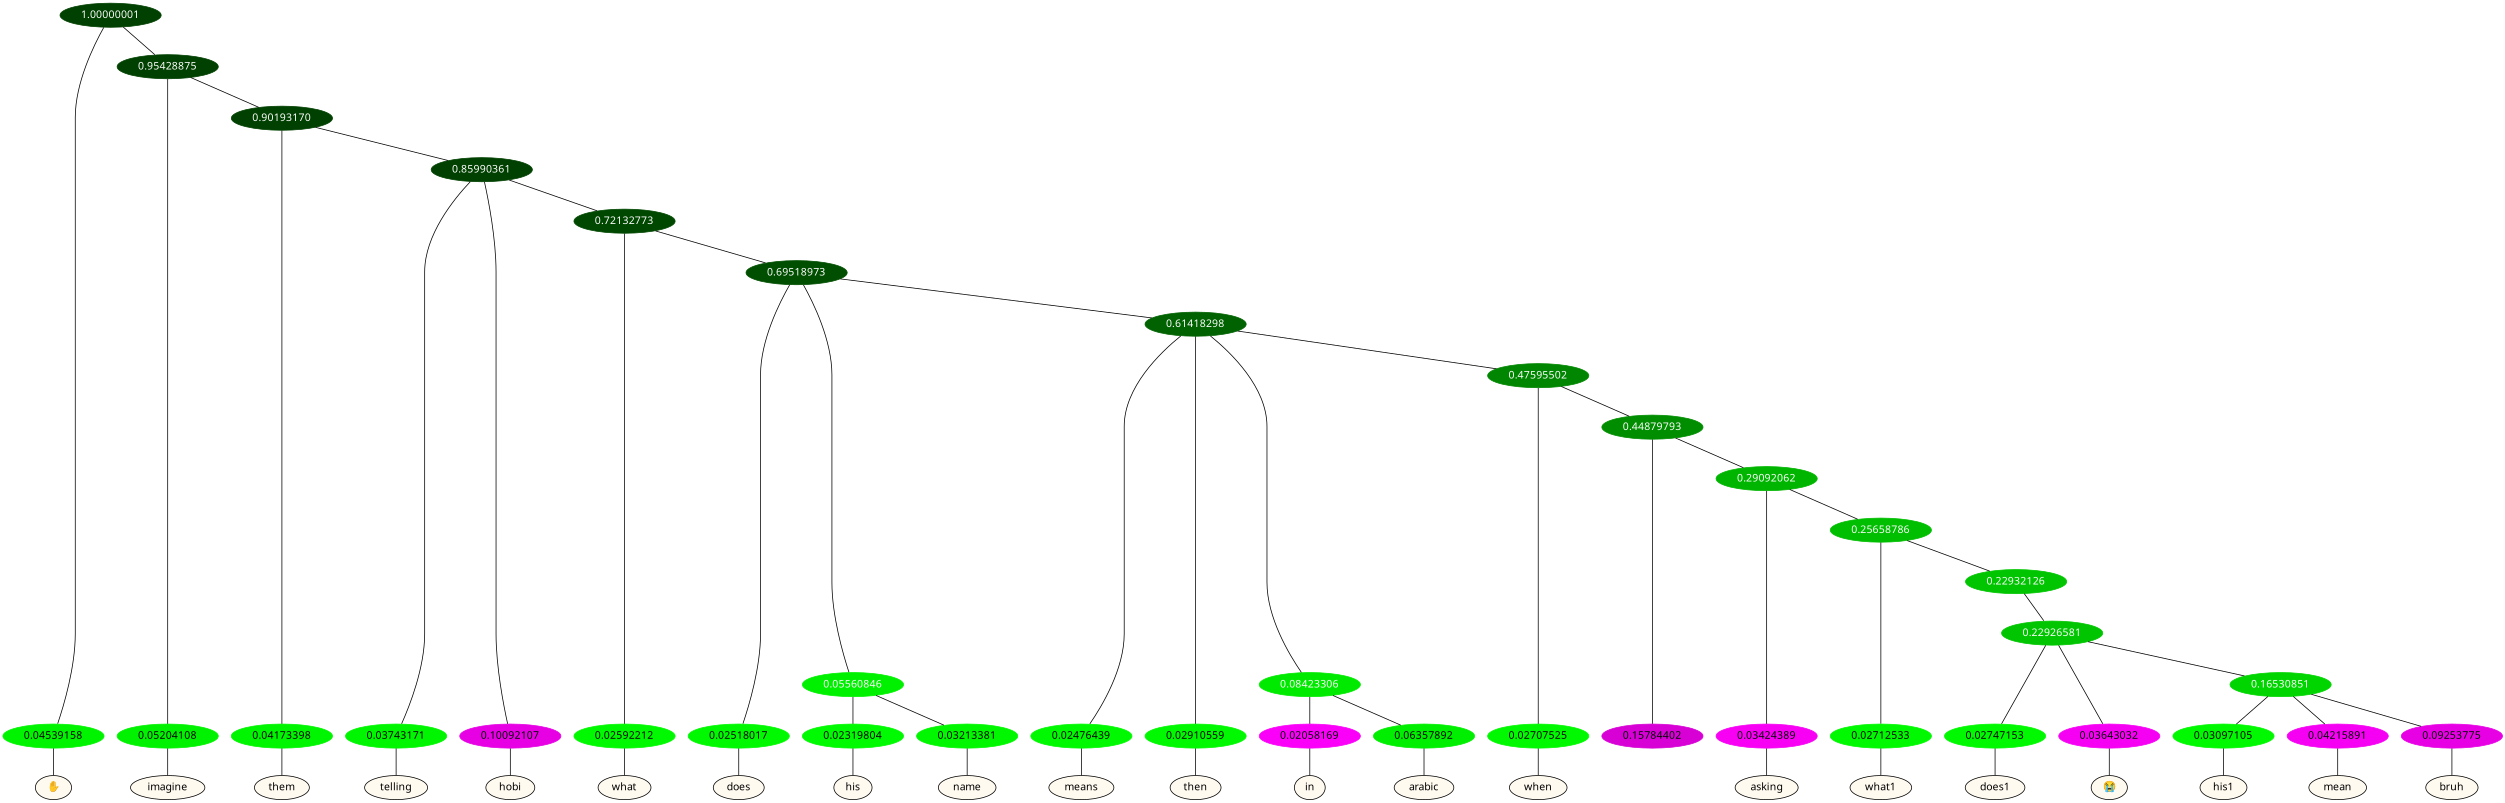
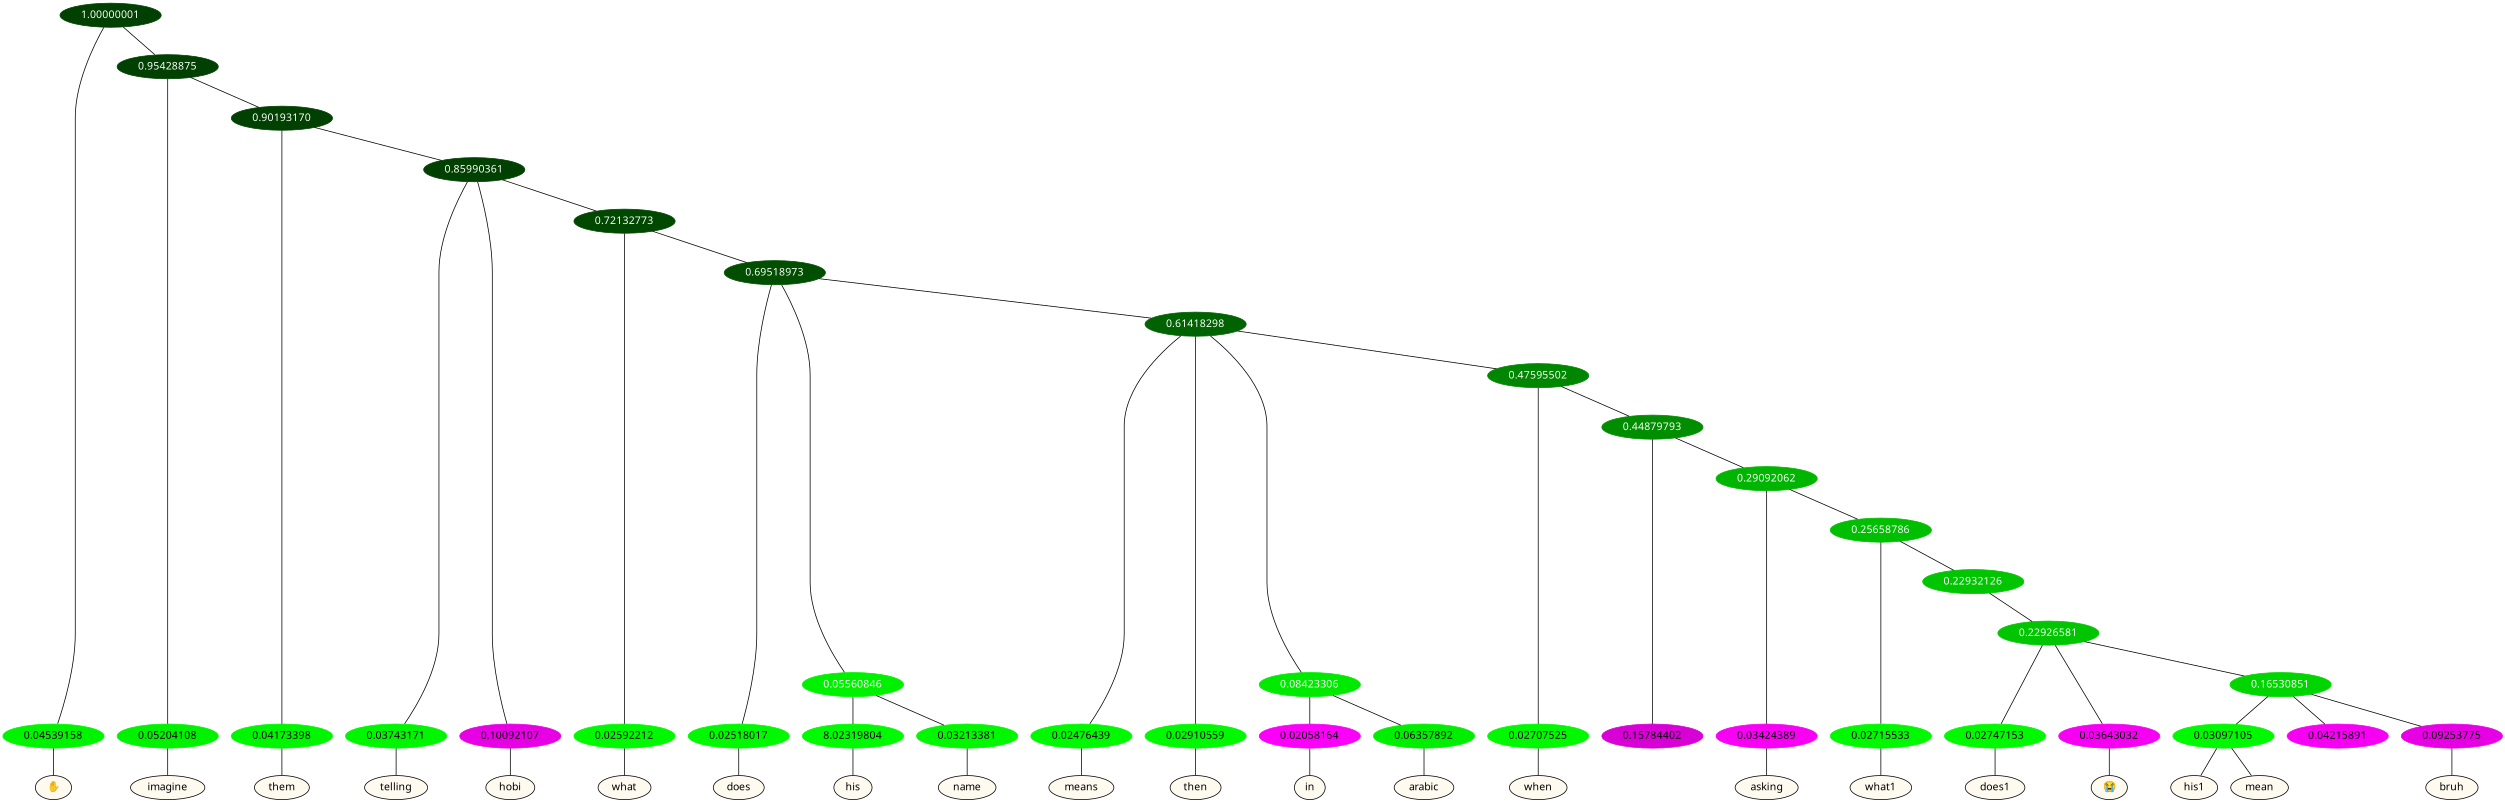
  graph {
    fontname="Noto Sans"
    node [color=black fontname="Noto Sans" format=png nodesep=0.001 ordering=out overlap_scaling=0.01 ranksep=0.001 style=filled fontcolor=black]
    edge [fontname="Noto Sans"]
    n1 [fillcolor=floralwhite height=0.15 label=imagine style="filled,solid" width=0.15 fontcolor=""]
    n2 [fillcolor=floralwhite height=0.15 label=them style="filled,solid" width=0.15 fontcolor=""]
    n3 [fillcolor=floralwhite height=0.15 label=telling style="filled,solid" width=0.15 fontcolor=""]
    n4 [fillcolor=floralwhite height=0.15 label=hobi style="filled,solid" width=0.15 fontcolor=""]
    n5 [fillcolor=floralwhite height=0.15 label=what style="filled,solid" width=0.15 fontcolor=""]
    n6 [fillcolor=floralwhite height=0.15 label=does style="filled,solid" width=0.15 fontcolor=""]
    n7 [fillcolor=floralwhite height=0.15 label=his style="filled,solid" width=0.15 fontcolor=""]
    n8 [fillcolor=floralwhite height=0.15 label=name style="filled,solid" width=0.15 fontcolor=""]
    n9 [fillcolor=floralwhite height=0.15 label=means style="filled,solid" width=0.15 fontcolor=""]
    n10 [fillcolor=floralwhite height=0.15 label=in style="filled,solid" width=0.15 fontcolor=""]
    n11 [fillcolor=floralwhite height=0.15 label=arabic style="filled,solid" width=0.15 fontcolor=""]
    n12 [fillcolor=floralwhite height=0.15 label=then style="filled,solid" width=0.15 fontcolor=""]
    n13 [fillcolor=floralwhite height=0.15 label=when style="filled,solid" width=0.15 fontcolor=""]
    n14 [fillcolor=floralwhite height=0.15 label=asking style="filled,solid" width=0.15 fontcolor=""]
    n15 [fillcolor=floralwhite height=0.15 label=what1 style="filled,solid" width=0.15 fontcolor=""]
    n16 [fillcolor=floralwhite height=0.15 label=does1 style="filled,solid" width=0.15 fontcolor=""]
    n17 [fillcolor=floralwhite height=0.15 label=his1 style="filled,solid" width=0.15 fontcolor=""]
    n18 [fillcolor=floralwhite height=0.15 label=mean style="filled,solid" width=0.15 fontcolor=""]
    n19 [fillcolor=floralwhite height=0.15 label=bruh style="filled,solid" width=0.15 fontcolor=""]
    n20 [fillcolor=floralwhite height=0.15 label="😭" style="filled,solid" width=0.15 fontcolor=""]
    n21 [fillcolor=floralwhite height=0.15 label="✋" style="filled,solid" width=0.15 fontcolor=""]
    n22 [color="0.334 1.000 0.948" height=0.15 label=0.05204108 width=0.15]
    n23 [color="0.334 1.000 0.958" height=0.15 label=0.04173398 width=0.15]
    n24 [color="0.334 1.000 0.963" height=0.15 label=0.03743171 width=0.15]
    n25 [color="0.835 1.000 0.899" height=0.15 label=0.10092107 width=0.15]
    n26 [color="0.334 1.000 0.974" height=0.15 label=0.02592212 width=0.15]
    n27 [color="0.334 1.000 0.975" height=0.15 label=0.02518017 width=0.15]
-   n28 [color="0.334 1.000 0.977" height=0.15 label=0.02319804 width=0.15]
+   n28 [color="0.334 1.000 0.977" height=0.15 label=8.02319804 width=0.15]
    n29 [color="0.334 1.000 0.968" height=0.15 label=0.03213381 width=0.15]
    n30 [color="0.334 1.000 0.975" height=0.15 label=0.02476439 width=0.15]
-   n31 [color="0.835 1.000 0.979" height=0.15 label=0.02058169 width=0.15]
+   n31 [color="0.835 1.000 0.979" height=0.15 label=0.02058164 width=0.15]
    n32 [color="0.334 1.000 0.936" height=0.15 label=0.06357892 width=0.15]
    n33 [color="0.334 1.000 0.971" height=0.15 label=0.02910559 width=0.15]
    n34 [color="0.334 1.000 0.973" height=0.15 label=0.02707525 width=0.15]
    n35 [color="0.835 1.000 0.842" height=0.15 label=0.15784402 width=0.15]
    n36 [color="0.835 1.000 0.966" height=0.15 label=0.03424389 width=0.15]
-   n37 [color="0.334 1.000 0.973" height=0.15 label=0.02712533 width=0.15]
+   n37 [color="0.334 1.000 0.973" height=0.15 label=0.02715533 width=0.15]
    n38 [color="0.334 1.000 0.973" height=0.15 label=0.02747153 width=0.15]
    n39 [color="0.334 1.000 0.969" height=0.15 label=0.03097105 width=0.15]
    n40 [color="0.835 1.000 0.958" height=0.15 label=0.04215891 width=0.15]
    n41 [color="0.835 1.000 0.907" height=0.15 label=0.09253775 width=0.15]
    n42 [color="0.835 1.000 0.964" height=0.15 label=0.03643032 width=0.15]
    n43 [color="0.334 1.000 0.955" height=0.15 label=0.04539158 width=0.15]
    n44 [color="0.334 1.000 0.250" fontcolor=grey99 height=0.15 label=1.00000001 width=0.15]
    n45 [color="0.334 1.000 0.250" fontcolor=grey99 height=0.15 label=0.95428875 width=0.15]
    n46 [color="0.334 1.000 0.250" fontcolor=grey99 height=0.15 label=0.90193170 width=0.15]
    n47 [color="0.334 1.000 0.250" fontcolor=grey99 height=0.15 label=0.85990361 width=0.15]
    n48 [color="0.334 1.000 0.279" fontcolor=grey99 height=0.15 label=0.72132773 width=0.15]
    n49 [color="0.334 1.000 0.305" fontcolor=grey99 height=0.15 label=0.69518973 width=0.15]
    n50 [color="0.334 1.000 0.944" fontcolor=grey99 height=0.15 label=0.05560846 width=0.15]
    n51 [color="0.334 1.000 0.386" fontcolor=grey99 height=0.15 label=0.61418298 width=0.15]
    n52 [color="0.334 1.000 0.916" fontcolor=grey99 height=0.15 label=0.08423306 width=0.15]
    n53 [color="0.334 1.000 0.524" fontcolor=grey99 height=0.15 label=0.47595502 width=0.15]
    n54 [color="0.334 1.000 0.551" fontcolor=grey99 height=0.15 label=0.44879793 width=0.15]
    n55 [color="0.334 1.000 0.709" fontcolor=grey99 height=0.15 label=0.29092062 width=0.15]
    n56 [color="0.334 1.000 0.743" fontcolor=grey99 height=0.15 label=0.25658786 width=0.15]
    n57 [color="0.334 1.000 0.771" fontcolor=grey99 height=0.15 label=0.22932126 width=0.15]
    n58 [color="0.334 1.000 0.771" fontcolor=grey99 height=0.15 label=0.22926581 width=0.15]
    n59 [color="0.334 1.000 0.835" fontcolor=grey99 height=0.15 label=0.16530851 width=0.15]
    subgraph sub_1 {
      rank=same
      n1
      n2
      n3
      n4
      n5
      n6
      n7
      n8
      n9
      n10
      n11
      n12
      n13
      n14
      n15
      n16
      n17
      n18
      n19
      n20
      n21
    }
    subgraph sub_2 {
      rank=same
      n22
      n23
      n24
      n25
      n26
      n27
      n28
      n29
      n30
      n31
      n32
      n33
      n34
      n35
      n36
      n37
      n38
      n39
      n40
      n41
      n42
      n43
    }
    n22 -- n1
    n23 -- n2
    n24 -- n3
    n25 -- n4
    n26 -- n5
    n27 -- n6
    n28 -- n7
    n29 -- n8
    n30 -- n9
    n31 -- n10
    n32 -- n11
    n33 -- n12
    n34 -- n13
    n36 -- n14
    n37 -- n15
    n38 -- n16
    n39 -- n17
-   n40 -- n18
+   n39 -- n18
    n41 -- n19
    n42 -- n20
    n43 -- n21
    n44 -- n43
    n44 -- n45
    n45 -- n22
    n45 -- n46
    n46 -- n23
    n46 -- n47
    n47 -- n24
    n47 -- n25
    n47 -- n48
    n48 -- n26
    n48 -- n49
    n49 -- n27
    n49 -- n50
    n49 -- n51
    n50 -- n28
    n50 -- n29
    n51 -- n30
    n51 -- n33
    n51 -- n52
    n51 -- n53
    n52 -- n31
    n52 -- n32
    n53 -- n34
    n53 -- n54
    n54 -- n35
    n54 -- n55
    n55 -- n36
    n55 -- n56
    n56 -- n37
    n56 -- n57
    n57 -- n58
    n58 -- n38
    n58 -- n42
    n58 -- n59
    n59 -- n39
    n59 -- n40
    n59 -- n41
  }
